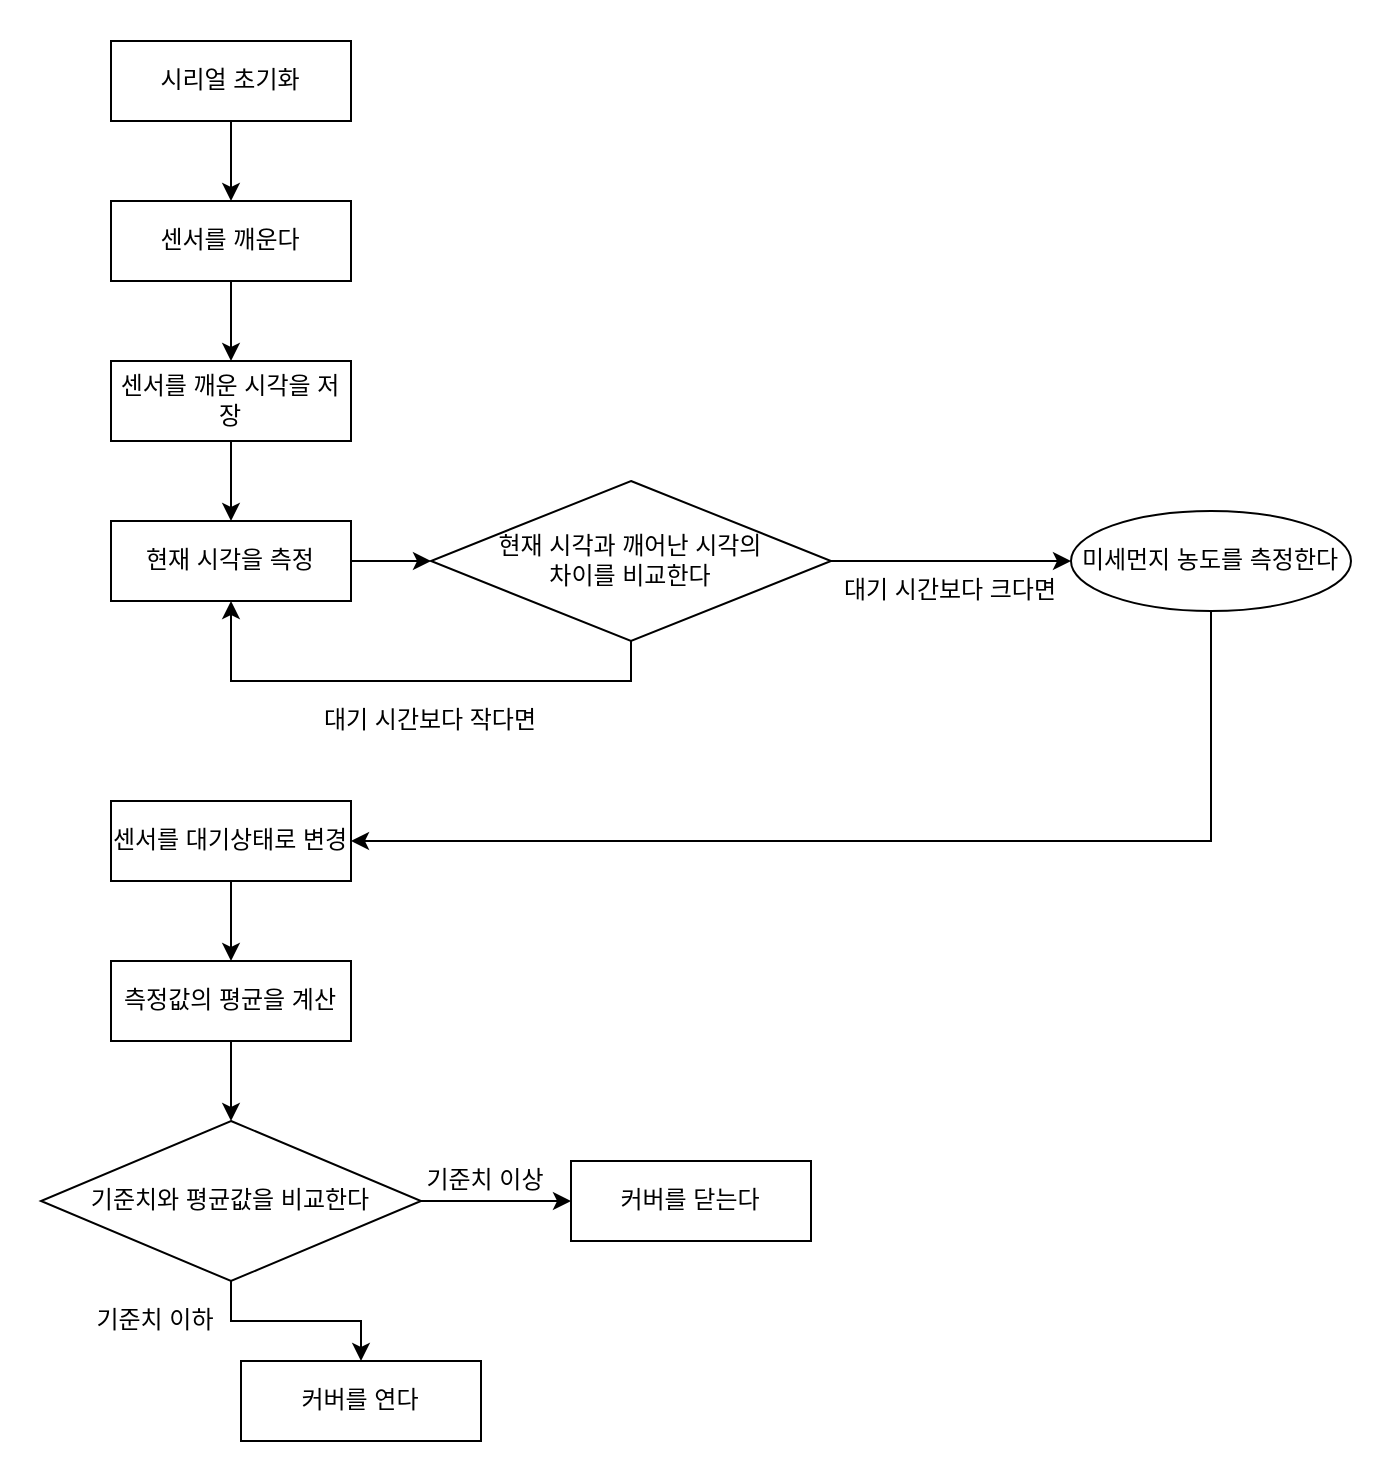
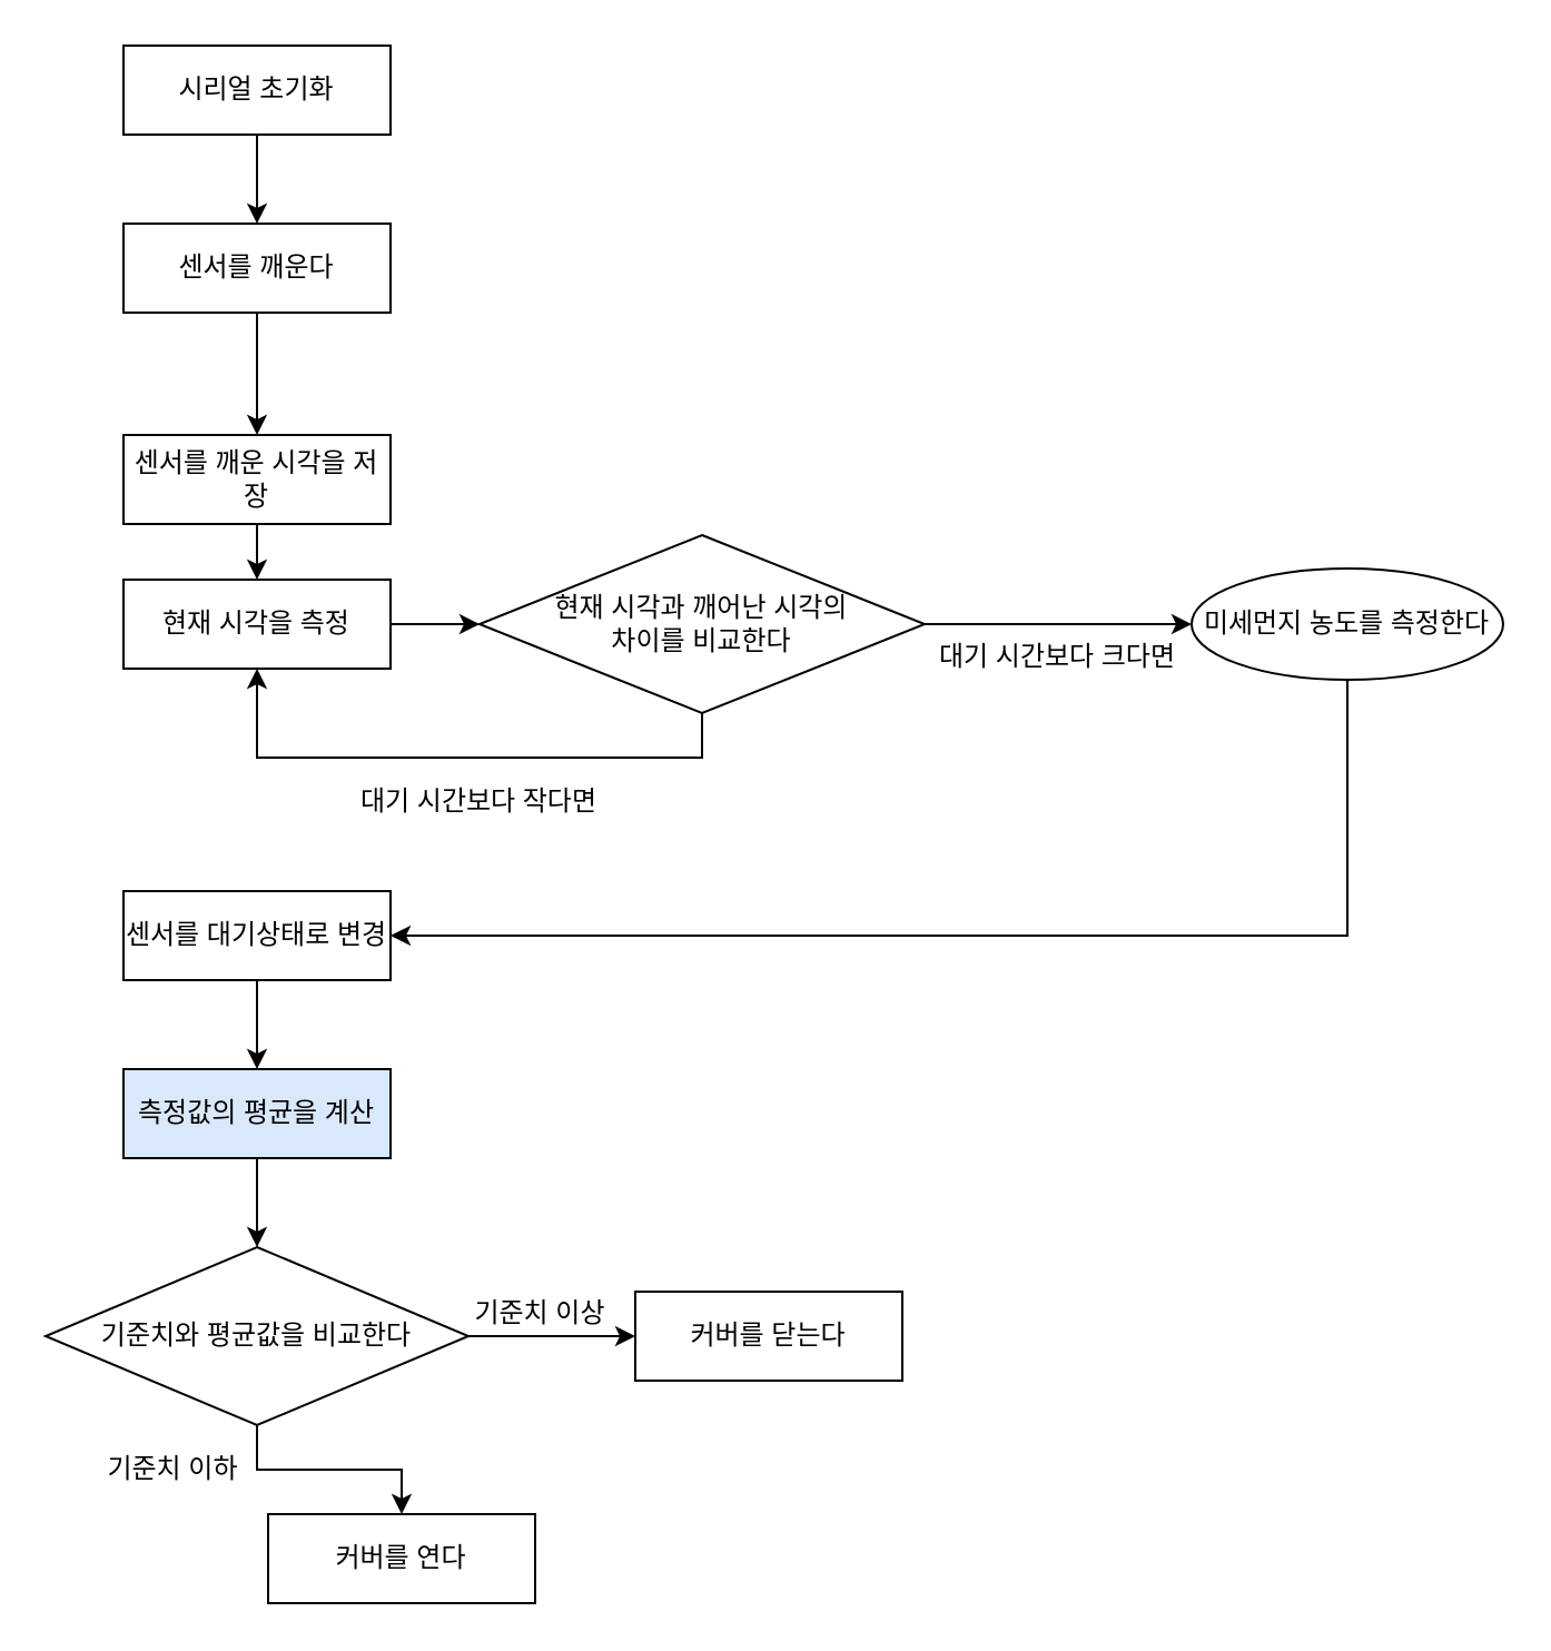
  <mxCell id="0" />
  <mxCell id="1" parent="0" />
  <mxCell id="2" style="edgeStyle=orthogonalEdgeStyle;rounded=0;orthogonalLoop=1;jettySize=auto;html=1;exitX=0.5;exitY=1;exitDx=0;exitDy=0;" edge="1" parent="1" source="3" target="5"><mxGeometry relative="1" as="geometry" /></mxCell>
  <mxCell id="3" value="시리얼 초기화" style="rounded=0;whiteSpace=wrap;html=1;" vertex="1" parent="1"><mxGeometry x="55" y="20" width="120" height="40" as="geometry" /></mxCell>
  <mxCell id="4" style="edgeStyle=orthogonalEdgeStyle;rounded=0;orthogonalLoop=1;jettySize=auto;html=1;exitX=0.5;exitY=1;exitDx=0;exitDy=0;entryX=0.5;entryY=0;entryDx=0;entryDy=0;" edge="1" parent="1" source="5" target="10"><mxGeometry relative="1" as="geometry" /></mxCell>
  <mxCell id="5" value="센서를 깨운다" style="rounded=0;whiteSpace=wrap;html=1;" vertex="1" parent="1"><mxGeometry x="55" y="100" width="120" height="40" as="geometry" /></mxCell>
  <mxCell id="6" style="edgeStyle=orthogonalEdgeStyle;rounded=0;orthogonalLoop=1;jettySize=auto;html=1;exitX=1;exitY=0.5;exitDx=0;exitDy=0;entryX=0;entryY=0.5;entryDx=0;entryDy=0;" edge="1" parent="1" source="8" target="14"><mxGeometry relative="1" as="geometry" /></mxCell>
  <mxCell id="7" style="edgeStyle=orthogonalEdgeStyle;rounded=0;orthogonalLoop=1;jettySize=auto;html=1;exitX=0.5;exitY=1;exitDx=0;exitDy=0;entryX=0.5;entryY=1;entryDx=0;entryDy=0;" edge="1" parent="1" source="8" target="12"><mxGeometry relative="1" as="geometry" /></mxCell>
  <mxCell id="8" value="현재 시각과 깨어난 시각의 &lt;br&gt;차이를 비교한다" style="rhombus;whiteSpace=wrap;html=1;" vertex="1" parent="1"><mxGeometry x="215" y="240" width="200" height="80" as="geometry" /></mxCell>
  <mxCell id="9" style="edgeStyle=orthogonalEdgeStyle;rounded=0;orthogonalLoop=1;jettySize=auto;html=1;exitX=0.5;exitY=1;exitDx=0;exitDy=0;" edge="1" parent="1" source="10" target="12"><mxGeometry relative="1" as="geometry" /></mxCell>
- <mxCell id="10" value="센서를 깨운 시각을 저장" style="rounded=0;whiteSpace=wrap;html=1;" vertex="1" parent="1"><mxGeometry x="55" y="180" width="120" height="40" as="geometry" /></mxCell>
+ <mxCell id="10" value="센서를 깨운 시각을 저장" style="rounded=0;whiteSpace=wrap;html=1;" vertex="1" parent="1"><mxGeometry x="55" y="195" width="120" height="40" as="geometry" /></mxCell>
  <mxCell id="11" style="edgeStyle=orthogonalEdgeStyle;rounded=0;orthogonalLoop=1;jettySize=auto;html=1;exitX=1;exitY=0.5;exitDx=0;exitDy=0;entryX=0;entryY=0.5;entryDx=0;entryDy=0;" edge="1" parent="1" source="12" target="8"><mxGeometry relative="1" as="geometry" /></mxCell>
  <mxCell id="12" value="현재 시각을 측정" style="rounded=0;whiteSpace=wrap;html=1;" vertex="1" parent="1"><mxGeometry x="55" y="260" width="120" height="40" as="geometry" /></mxCell>
  <mxCell id="13" style="edgeStyle=orthogonalEdgeStyle;rounded=0;orthogonalLoop=1;jettySize=auto;html=1;exitX=0.5;exitY=1;exitDx=0;exitDy=0;entryX=1;entryY=0.5;entryDx=0;entryDy=0;" edge="1" parent="1" source="14" target="18"><mxGeometry relative="1" as="geometry" /></mxCell>
  <mxCell id="14" value="미세먼지 농도를 측정한다&lt;br&gt;" style="ellipse;whiteSpace=wrap;html=1;" vertex="1" parent="1"><mxGeometry x="535" y="255" width="140" height="50" as="geometry" /></mxCell>
  <mxCell id="15" value="대기 시간보다 크다면" style="text;html=1;strokeColor=none;fillColor=none;align=center;verticalAlign=middle;whiteSpace=wrap;rounded=0;" vertex="1" parent="1"><mxGeometry x="415" y="285" width="120" height="20" as="geometry" /></mxCell>
  <mxCell id="16" value="대기 시간보다 작다면" style="text;html=1;strokeColor=none;fillColor=none;align=center;verticalAlign=middle;whiteSpace=wrap;rounded=0;" vertex="1" parent="1"><mxGeometry x="155" y="350" width="120" height="20" as="geometry" /></mxCell>
  <mxCell id="17" style="edgeStyle=orthogonalEdgeStyle;rounded=0;orthogonalLoop=1;jettySize=auto;html=1;exitX=0.5;exitY=1;exitDx=0;exitDy=0;entryX=0.5;entryY=0;entryDx=0;entryDy=0;" edge="1" parent="1" source="18" target="20"><mxGeometry relative="1" as="geometry" /></mxCell>
  <mxCell id="18" value="센서를 대기상태로 변경" style="rounded=0;whiteSpace=wrap;html=1;" vertex="1" parent="1"><mxGeometry x="55" y="400" width="120" height="40" as="geometry" /></mxCell>
  <mxCell id="19" style="edgeStyle=orthogonalEdgeStyle;rounded=0;orthogonalLoop=1;jettySize=auto;html=1;exitX=0.5;exitY=1;exitDx=0;exitDy=0;" edge="1" parent="1" source="20" target="23"><mxGeometry relative="1" as="geometry" /></mxCell>
- <mxCell id="20" value="측정값의 평균을 계산" style="rounded=0;whiteSpace=wrap;html=1;" vertex="1" parent="1"><mxGeometry x="55" y="480" width="120" height="40" as="geometry" /></mxCell>
+ <mxCell id="20" value="측정값의 평균을 계산" style="rounded=0;whiteSpace=wrap;html=1;fillColor=#dae8fc;" vertex="1" parent="1"><mxGeometry x="55" y="480" width="120" height="40" as="geometry" /></mxCell>
  <mxCell id="21" style="edgeStyle=orthogonalEdgeStyle;rounded=0;orthogonalLoop=1;jettySize=auto;html=1;exitX=1;exitY=0.5;exitDx=0;exitDy=0;" edge="1" parent="1" source="23" target="25"><mxGeometry relative="1" as="geometry" /></mxCell>
  <mxCell id="22" style="edgeStyle=orthogonalEdgeStyle;rounded=0;orthogonalLoop=1;jettySize=auto;html=1;exitX=0.5;exitY=1;exitDx=0;exitDy=0;entryX=0.5;entryY=0;entryDx=0;entryDy=0;" edge="1" parent="1" source="23" target="24"><mxGeometry relative="1" as="geometry" /></mxCell>
  <mxCell id="23" value="기준치와 평균값을 비교한다" style="rhombus;whiteSpace=wrap;html=1;" vertex="1" parent="1"><mxGeometry x="20" y="560" width="190" height="80" as="geometry" /></mxCell>
  <mxCell id="24" value="커버를 연다" style="rounded=0;whiteSpace=wrap;html=1;" vertex="1" parent="1"><mxGeometry x="120" y="680" width="120" height="40" as="geometry" /></mxCell>
  <mxCell id="25" value="커버를 닫는다" style="rounded=0;whiteSpace=wrap;html=1;" vertex="1" parent="1"><mxGeometry x="285" y="580" width="120" height="40" as="geometry" /></mxCell>
  <mxCell id="26" value="기준치 이하" style="text;html=1;strokeColor=none;fillColor=none;align=center;verticalAlign=middle;whiteSpace=wrap;rounded=0;" vertex="1" parent="1"><mxGeometry x="45" y="650" width="65" height="20" as="geometry" /></mxCell>
  <mxCell id="27" value="기준치 이상" style="text;html=1;strokeColor=none;fillColor=none;align=center;verticalAlign=middle;whiteSpace=wrap;rounded=0;" vertex="1" parent="1"><mxGeometry x="210" y="580" width="65" height="20" as="geometry" /></mxCell>
